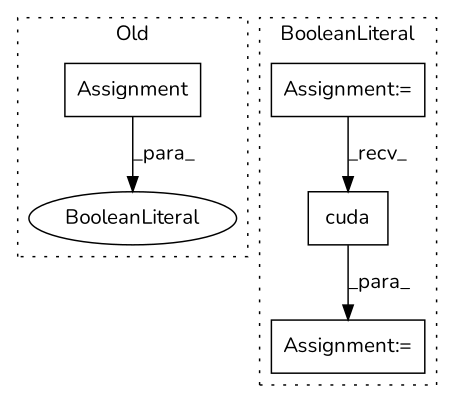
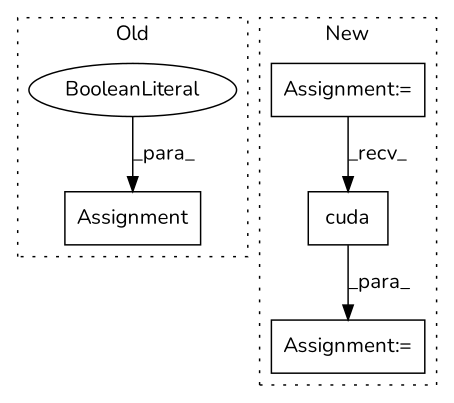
  digraph {
    fontname=Nunito
    node [a=32 fontname=Nunito shape=box]
    edge [fontname=Nunito]
    n1 [l="9,1" label=Assignment s="2086,2116"]
    n2 [a=9 l=5 label=BooleanLiteral s=2111 shape=ellipse]
    n3 [l=6 label=cuda s=2950]
    n4 [a=7 l=9 label="Assignment:=" s=2930]
    n5 [a=7 l=3 label="Assignment:=" s=2690]
    subgraph cluster_1 {
      label=Old
      style=dotted
      n1
      n2
    }
    subgraph cluster_2 {
-     label=BooleanLiteral
+     label=New
      style=dotted
      n3
      n4
      n5
    }
-   n1 -> n2 [label=_para_]
+   n2 -> n1 [label=_para_]
    n3 -> n4 [label=_para_]
    n5 -> n3 [label=_recv_]
  }
